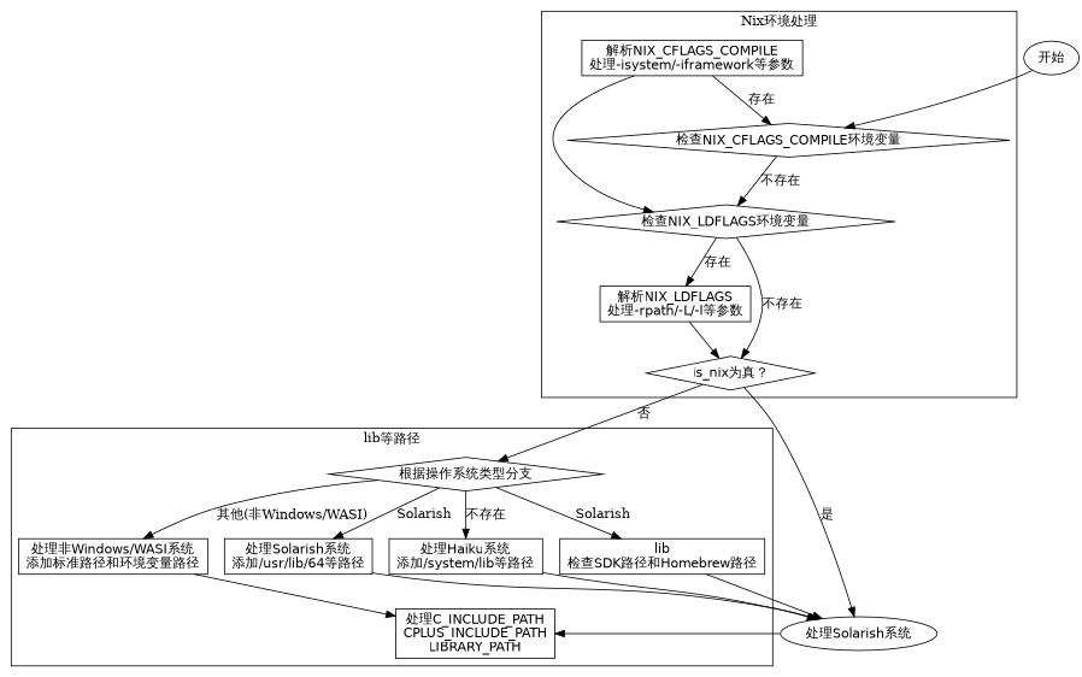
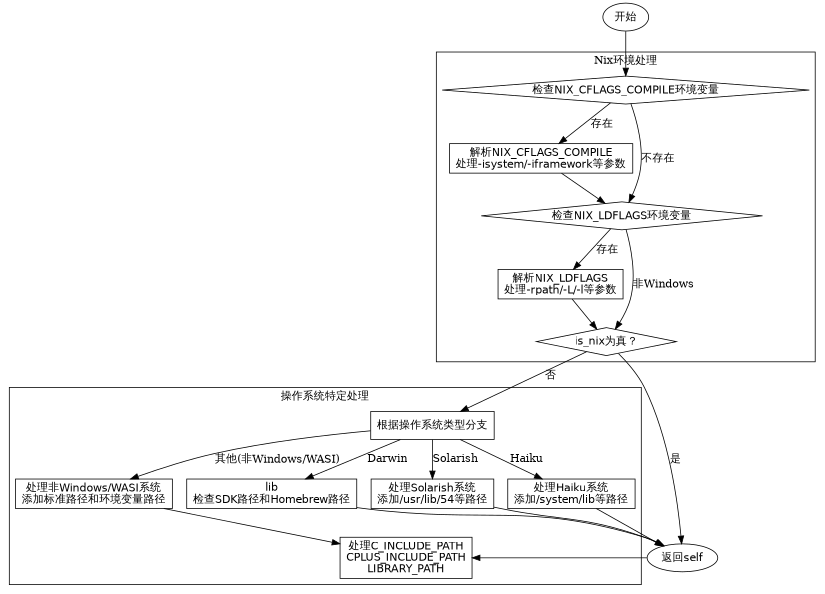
  digraph {
    node [fontname=Helvetica shape=rect]
    n1 [label="检查NIX_CFLAGS_COMPILE环境变量" shape=diamond]
    n2 [label="解析NIX_CFLAGS_COMPILE\n处理-isystem/-iframework等参数"]
    n3 [label="检查NIX_LDFLAGS环境变量" shape=diamond]
    n4 [label="解析NIX_LDFLAGS\n处理-rpath/-L/-l等参数"]
    n5 [label="is_nix为真？" shape=diamond]
    n6 [label="lib\n检查SDK路径和Homebrew路径"]
-   n7 [label="处理Solarish系统\n添加/usr/lib/64等路径"]
+   n7 [label="处理Solarish系统\n添加/usr/lib/54等路径"]
    n8 [label="处理Haiku系统\n添加/system/lib等路径"]
    n9 [label="处理非Windows/WASI系统\n添加标准路径和环境变量路径"]
    n10 [label="处理C_INCLUDE_PATH\nCPLUS_INCLUDE_PATH\nLIBRARY_PATH"]
-   n11 [label="根据操作系统类型分支" shape=diamond]
-   n12 [label="处理Solarish系统" shape=ellipse]
+   n11 [label="根据操作系统类型分支" shape=box]
+   n12 [label="返回self" shape=ellipse]
    n13 [label="开始" shape=ellipse]
    subgraph cluster_1 {
      label="Nix环境处理"
      n1
      n2
      n3
      n4
      n5
    }
    subgraph cluster_2 {
-     label="lib等路径"
+     label="操作系统特定处理"
      n6
      n7
      n8
      n9
      n10
      n11
    }
-   n2 -> n1 [label="存在"]
+   n1 -> n2 [label="存在"]
    n1 -> n3 [label="不存在"]
    n2 -> n3
    n3 -> n4 [label="存在"]
-   n3 -> n5 [label="不存在"]
+   n3 -> n5 [label="非Windows"]
    n4 -> n5
    n5 -> n11 [label="否"]
    n5 -> n12 [label="是"]
    n6 -> n12
    n7 -> n12
    n8 -> n12
    n9 -> n10
-   n11 -> n6 [label=Solarish]
+   n11 -> n6 [label=Darwin]
    n11 -> n7 [label=Solarish]
-   n11 -> n8 [label="不存在"]
+   n11 -> n8 [label=Haiku]
    n11 -> n9 [label="其他(非Windows/WASI)"]
    n12 -> n10
    n13 -> n1
  }
